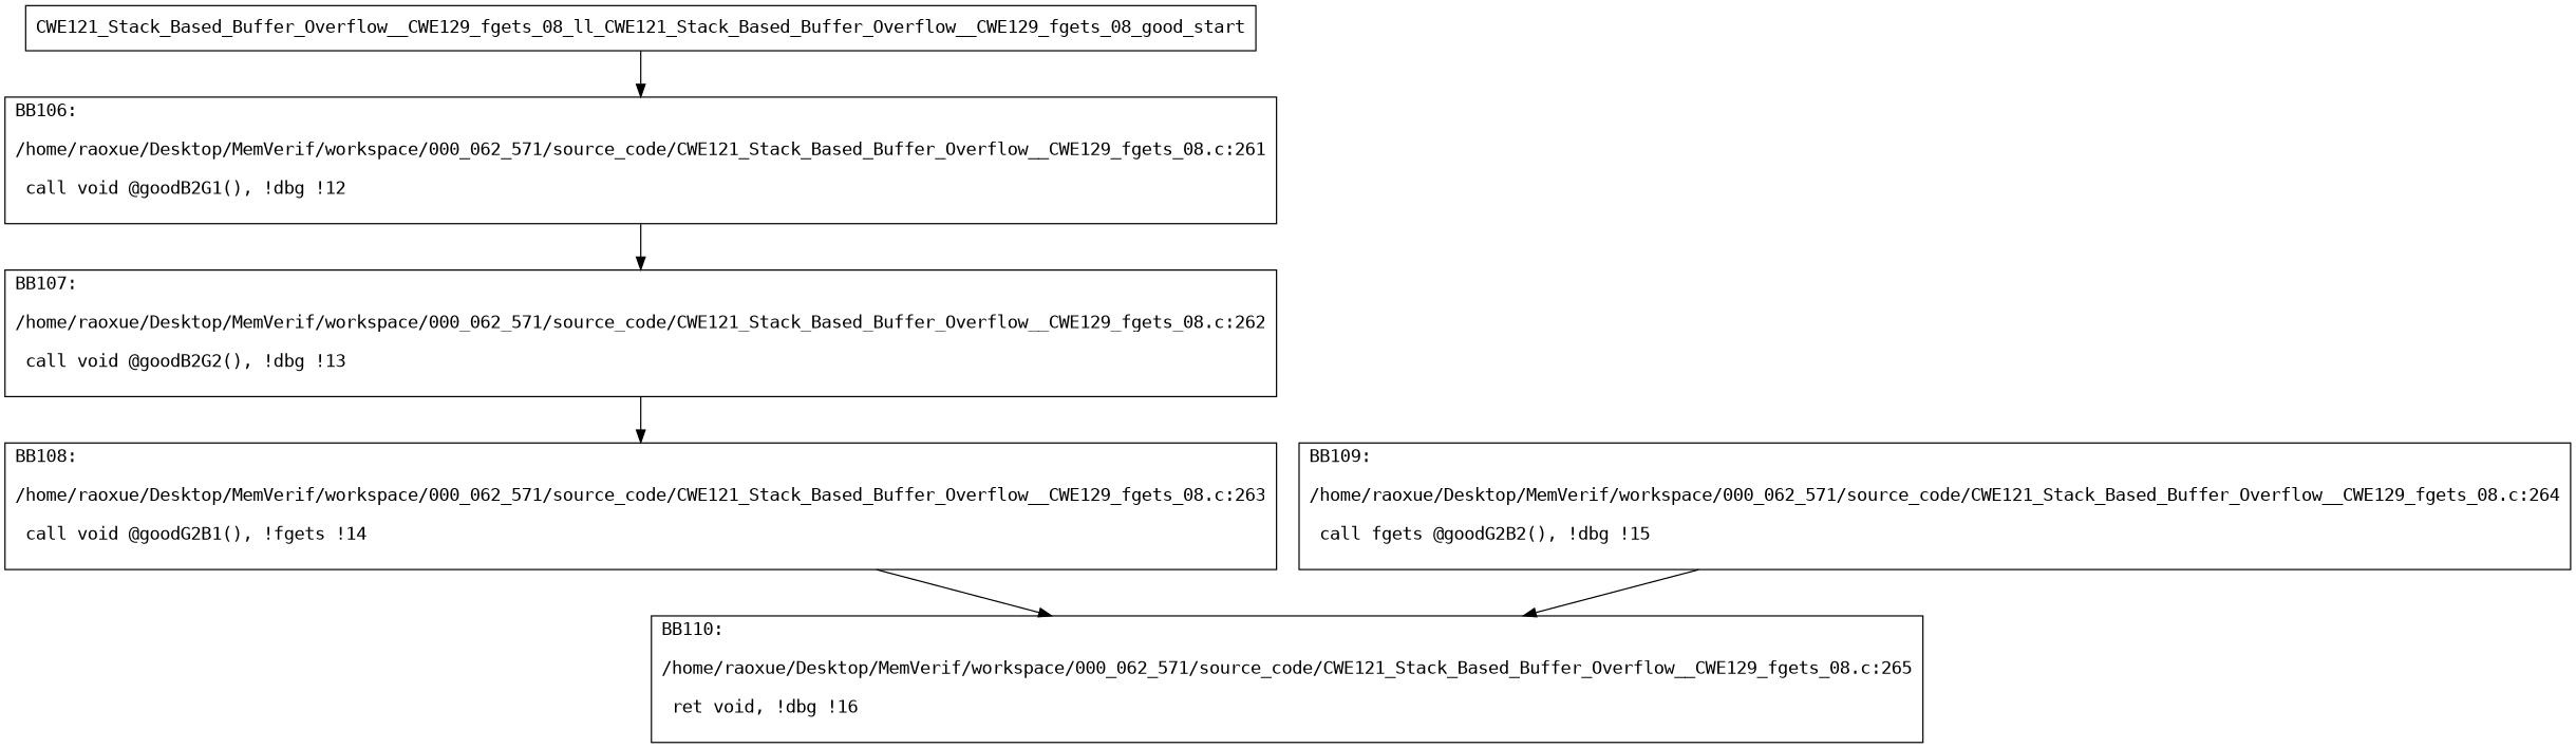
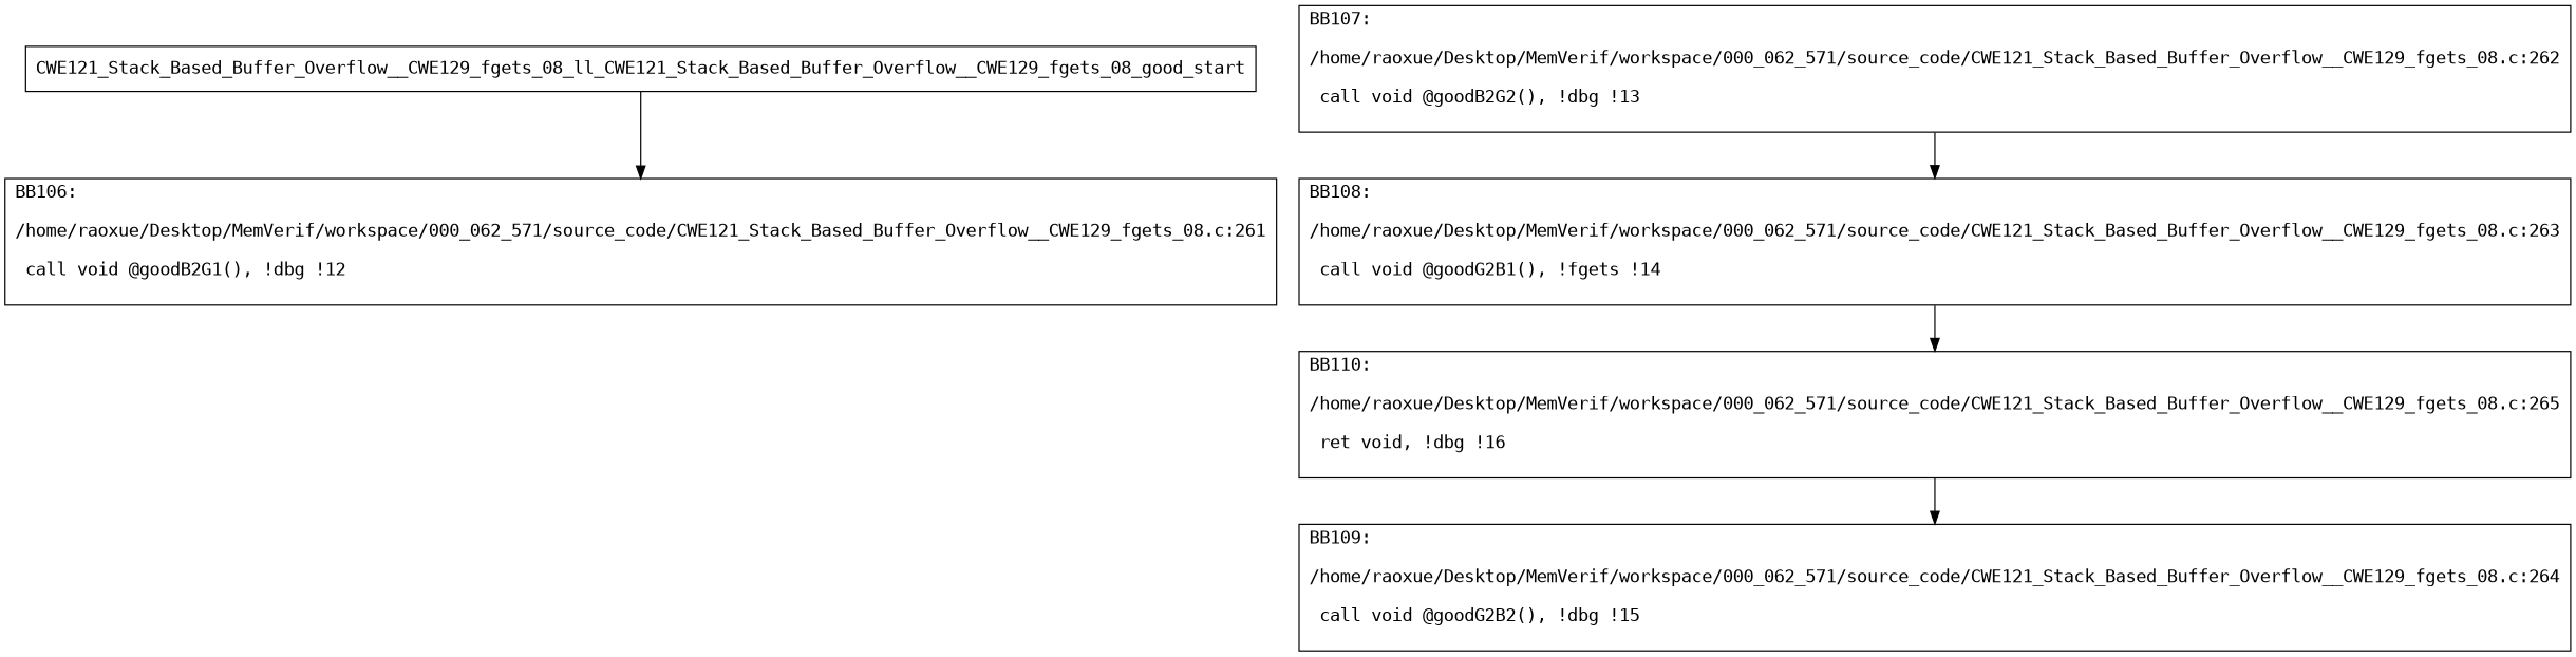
  digraph {
    fontname="DejaVu Sans Mono"
    node [fontname="DejaVu Sans Mono" shape=record]
    edge [fontname="DejaVu Sans Mono"]
    n1 [label="{CWE121_Stack_Based_Buffer_Overflow__CWE129_fgets_08_ll_CWE121_Stack_Based_Buffer_Overflow__CWE129_fgets_08_good_start}"]
    n2 [label="{BB106:\l\l/home/raoxue/Desktop/MemVerif/workspace/000_062_571/source_code/CWE121_Stack_Based_Buffer_Overflow__CWE129_fgets_08.c:261\l\n  call void @goodB2G1(), !dbg !12\l\n}"]
    n3 [label="{BB107:\l\l/home/raoxue/Desktop/MemVerif/workspace/000_062_571/source_code/CWE121_Stack_Based_Buffer_Overflow__CWE129_fgets_08.c:262\l\n  call void @goodB2G2(), !dbg !13\l\n}"]
    n4 [label="{BB108:\l\l/home/raoxue/Desktop/MemVerif/workspace/000_062_571/source_code/CWE121_Stack_Based_Buffer_Overflow__CWE129_fgets_08.c:263\l\n  call void @goodG2B1(), !fgets !14\l\n}"]
    n5 [label="{BB110:\l\l/home/raoxue/Desktop/MemVerif/workspace/000_062_571/source_code/CWE121_Stack_Based_Buffer_Overflow__CWE129_fgets_08.c:265\l\n  ret void, !dbg !16\l\n}"]
-   n6 [label="{BB109:\l\l/home/raoxue/Desktop/MemVerif/workspace/000_062_571/source_code/CWE121_Stack_Based_Buffer_Overflow__CWE129_fgets_08.c:264\l\n  call fgets @goodG2B2(), !dbg !15\l\n}"]
+   n6 [label="{BB109:\l\l/home/raoxue/Desktop/MemVerif/workspace/000_062_571/source_code/CWE121_Stack_Based_Buffer_Overflow__CWE129_fgets_08.c:264\l\n  call void @goodG2B2(), !dbg !15\l\n}"]
    n1 -> n2
-   n2 -> n3
    n3 -> n4
    n4 -> n5
-   n6 -> n5
+   n5 -> n6
  }
